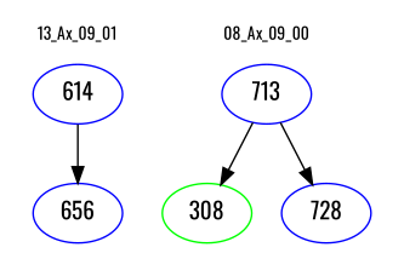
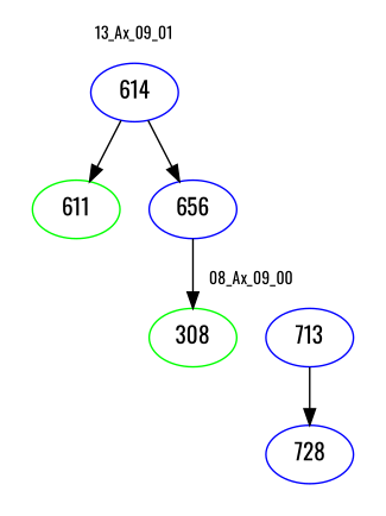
  digraph {
    fontname=Oswald
    node [color=blue fontname=Oswald]
    edge [color=black fontname=Oswald]
    n1 [label=614]
+   n2 [color=green label=611]
    n3 [label=656]
    n4 [label=713]
    n5 [color=green label=308]
    n6 [label=728]
    subgraph cluster_1 {
      color=white
      fontsize=10
      label="13_Ax_09_01"
      n1
+     n2
      n3
    }
    subgraph cluster_2 {
      color=white
      fontsize=10
      label="08_Ax_09_00"
      n4
      n5
      n6
    }
+   n1 -> n2
    n1 -> n3
-   n4 -> n5
+   n3 -> n5
    n4 -> n6
  }
